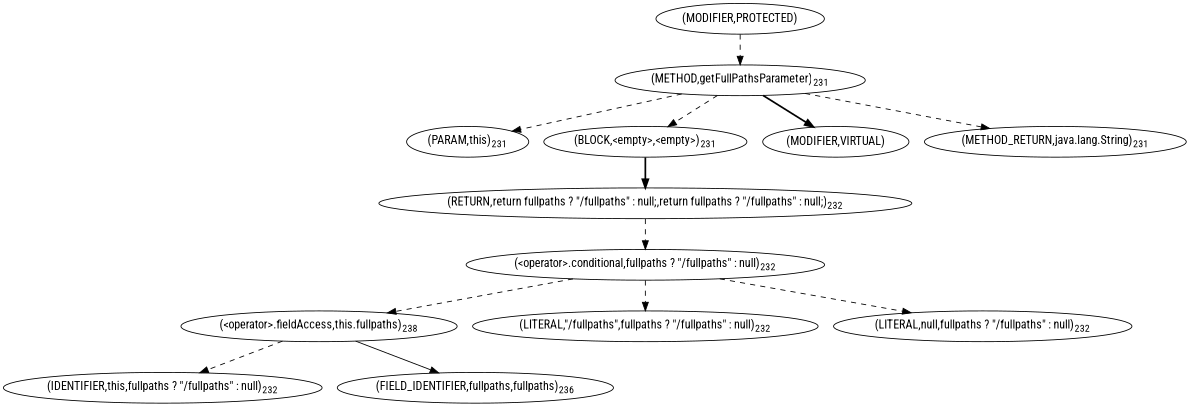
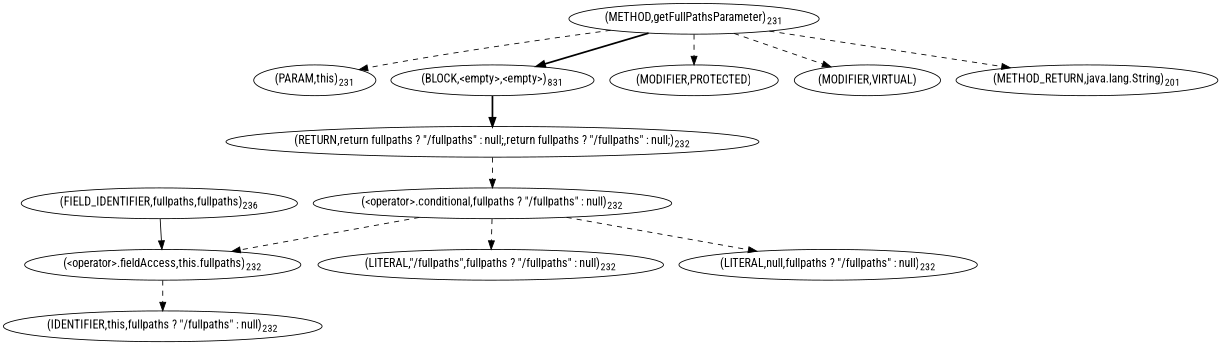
  digraph {
    fontname="Roboto Condensed"
    node [fontname="Roboto Condensed"]
    edge [fontname="Roboto Condensed" style=dashed]
    n1 [label=<(METHOD,getFullPathsParameter)<SUB>231</SUB>>]
    n2 [label=<(PARAM,this)<SUB>231</SUB>>]
-   n3 [label=<(BLOCK,&lt;empty&gt;,&lt;empty&gt;)<SUB>231</SUB>>]
+   n3 [label=<(BLOCK,&lt;empty&gt;,&lt;empty&gt;)<SUB>831</SUB>>]
    n4 [label=<(MODIFIER,PROTECTED)>]
    n5 [label=<(MODIFIER,VIRTUAL)>]
-   n6 [label=<(METHOD_RETURN,java.lang.String)<SUB>231</SUB>>]
+   n6 [label=<(METHOD_RETURN,java.lang.String)<SUB>201</SUB>>]
    n7 [label=<(RETURN,return fullpaths ? &quot;/fullpaths&quot; : null;,return fullpaths ? &quot;/fullpaths&quot; : null;)<SUB>232</SUB>>]
    n8 [label=<(&lt;operator&gt;.conditional,fullpaths ? &quot;/fullpaths&quot; : null)<SUB>232</SUB>>]
-   n9 [label=<(&lt;operator&gt;.fieldAccess,this.fullpaths)<SUB>238</SUB>>]
+   n9 [label=<(&lt;operator&gt;.fieldAccess,this.fullpaths)<SUB>232</SUB>>]
    n10 [label=<(LITERAL,&quot;/fullpaths&quot;,fullpaths ? &quot;/fullpaths&quot; : null)<SUB>232</SUB>>]
    n11 [label=<(LITERAL,null,fullpaths ? &quot;/fullpaths&quot; : null)<SUB>232</SUB>>]
    n12 [label=<(IDENTIFIER,this,fullpaths ? &quot;/fullpaths&quot; : null)<SUB>232</SUB>>]
    n13 [label=<(FIELD_IDENTIFIER,fullpaths,fullpaths)<SUB>236</SUB>>]
    n1 -> n2
-   n1 -> n3
-   n4 -> n1
-   n1 -> n5 [style=bold]
+   n1 -> n3 [style=bold]
+   n1 -> n4
+   n1 -> n5
    n1 -> n6
    n3 -> n7 [style=bold]
    n7 -> n8
    n8 -> n9
    n8 -> n10
    n8 -> n11
    n9 -> n12
-   n9 -> n13 [style=solid]
+   n13 -> n9 [style=solid]
  }
